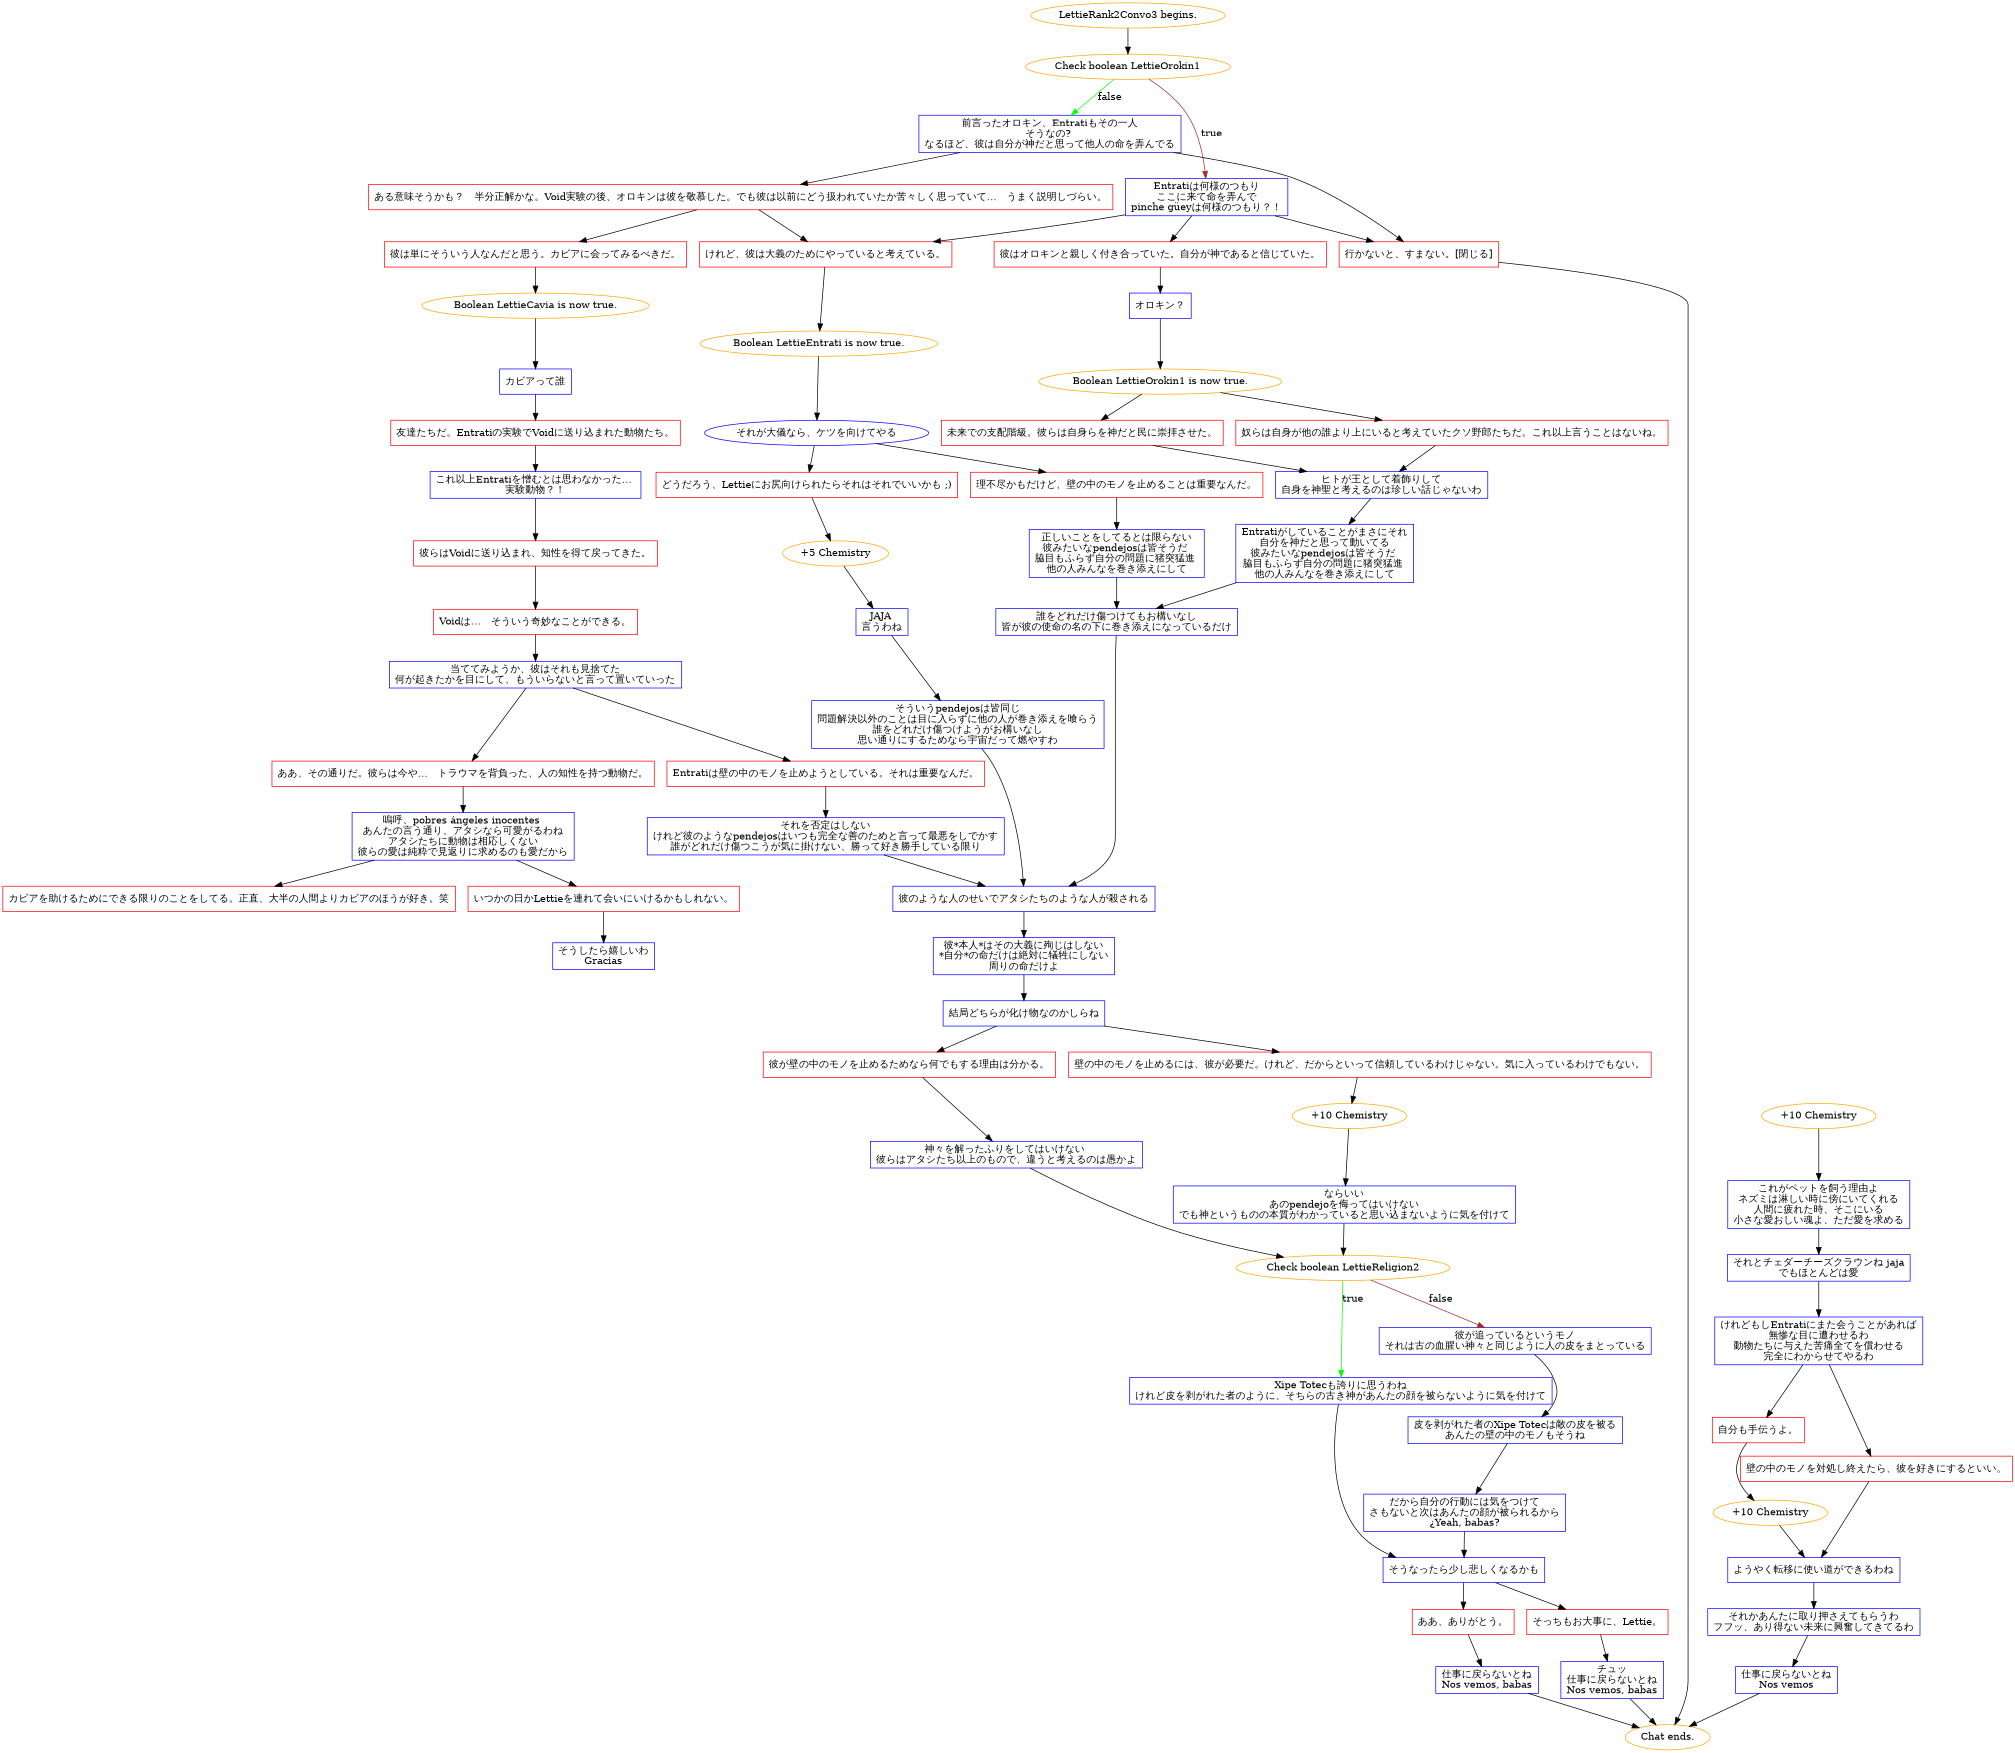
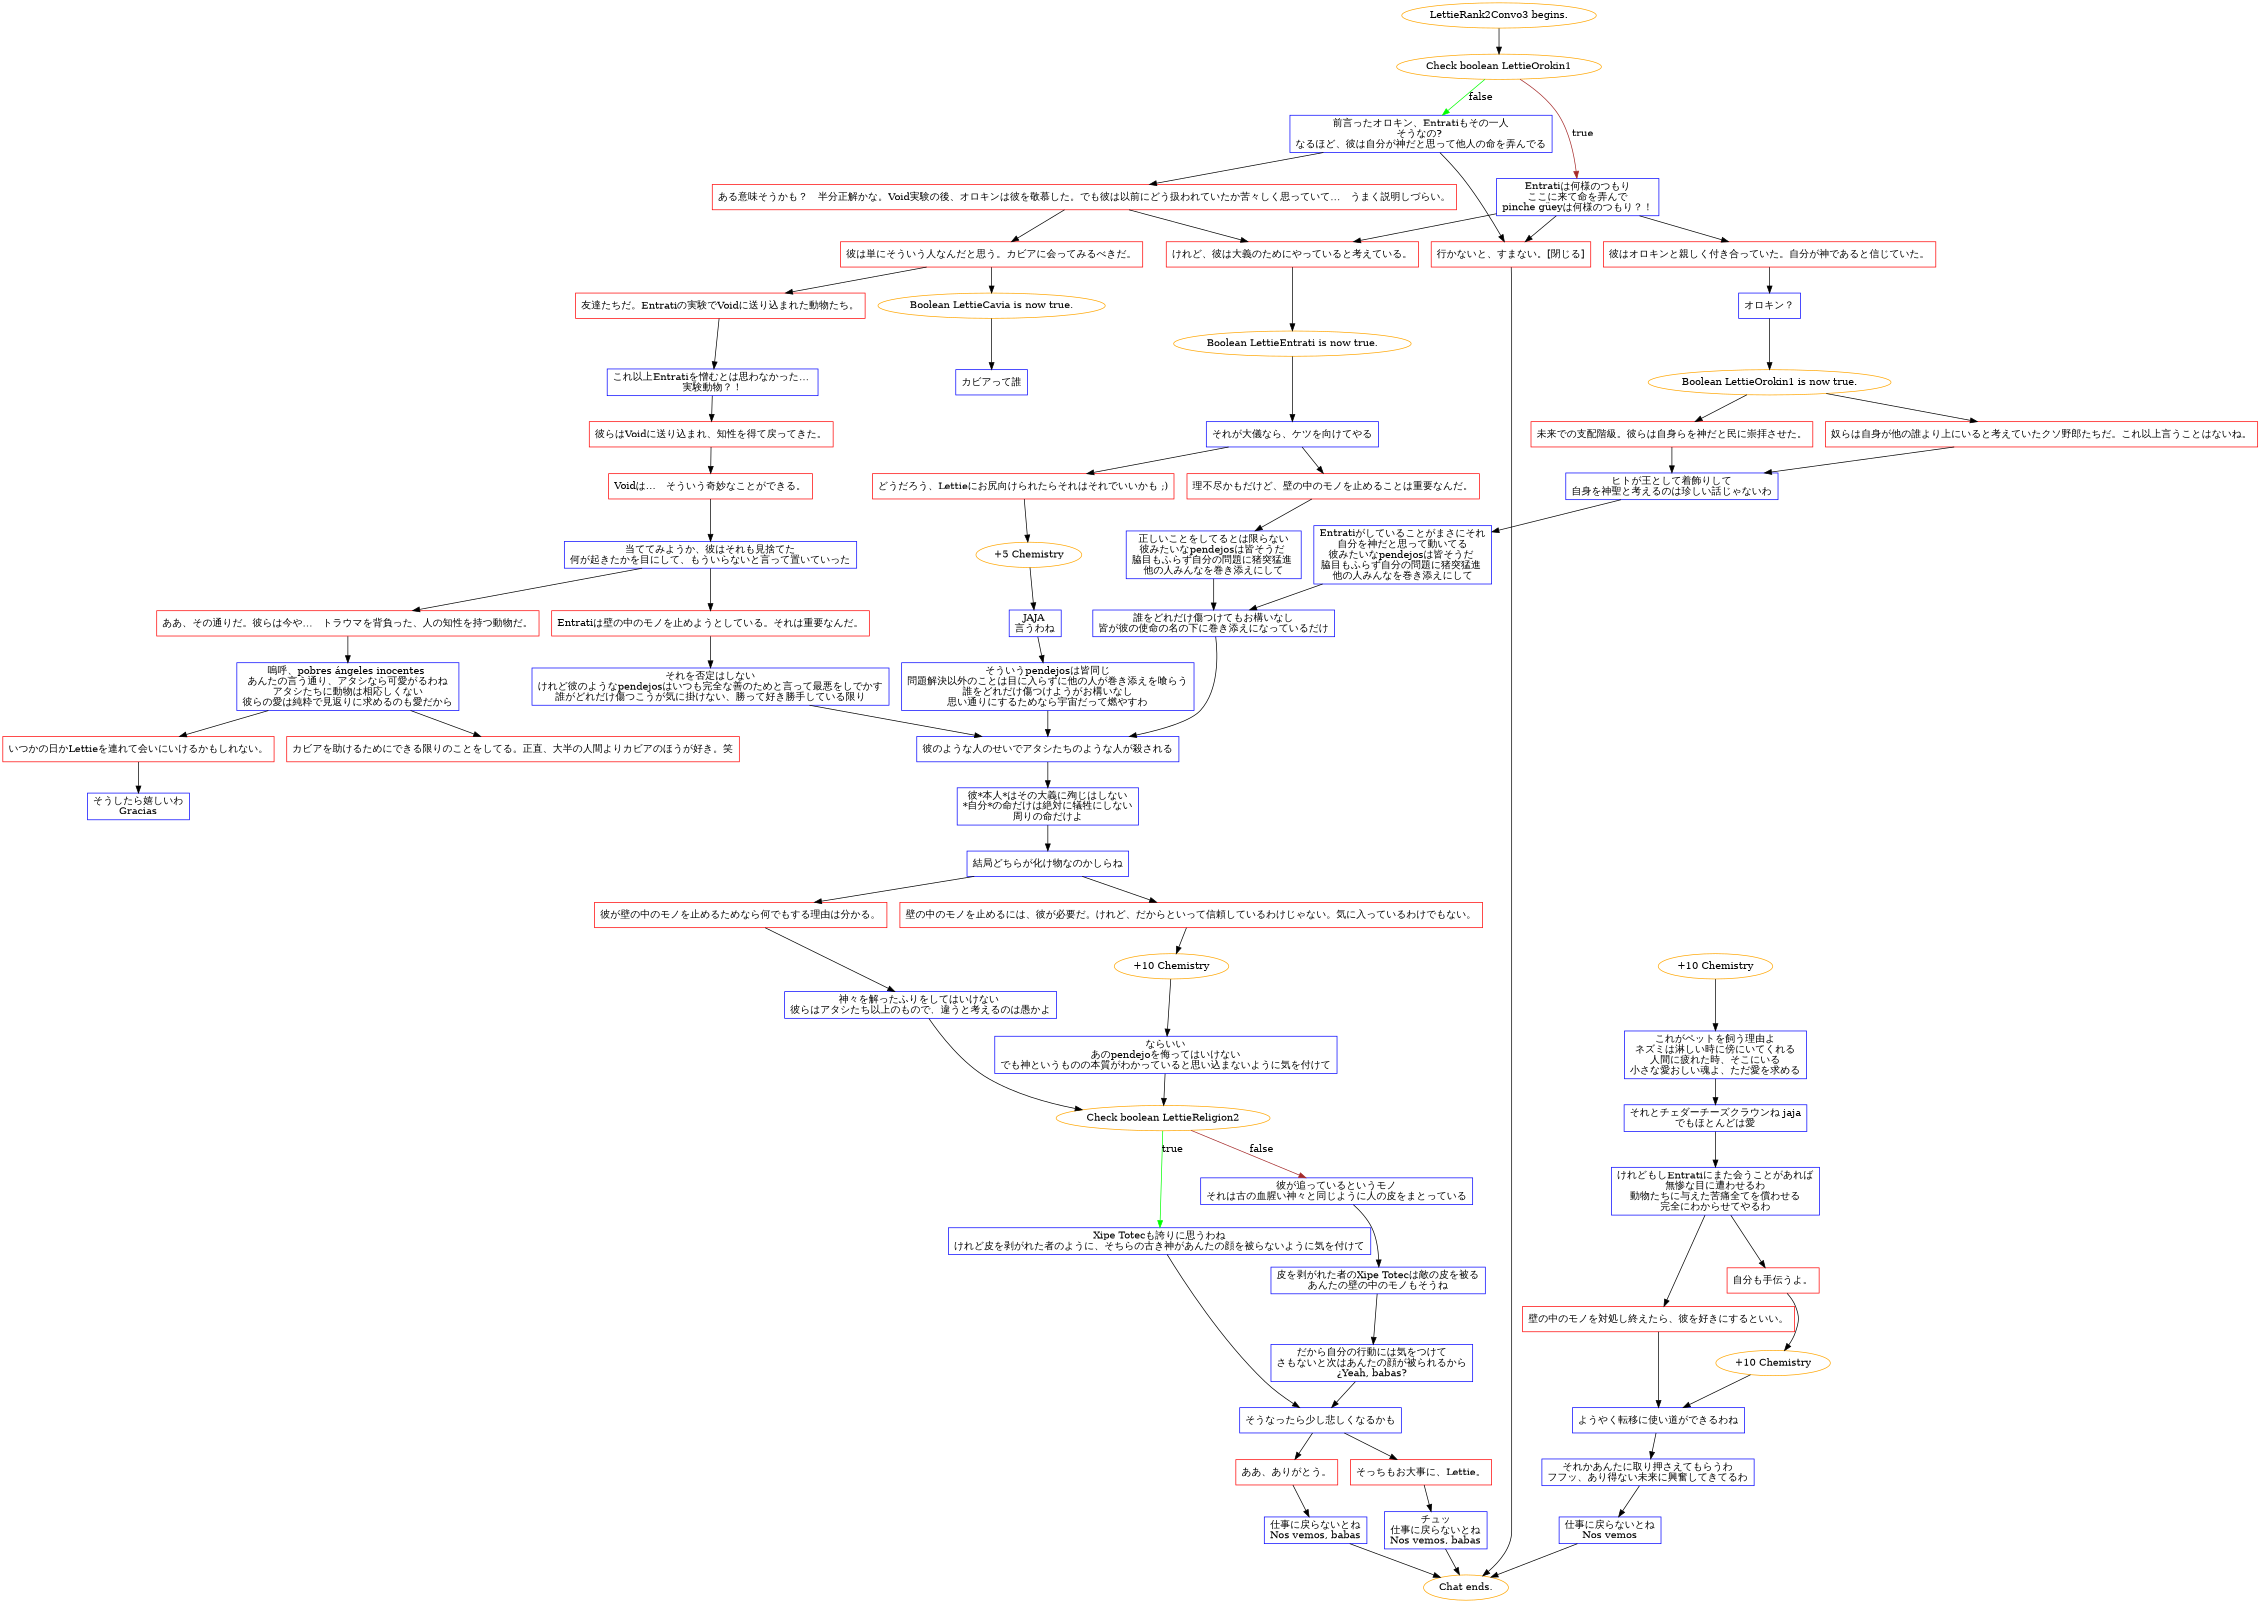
  digraph {
    node [color=blue shape=box]
    "LettieRank2Convo3 begins." [color=orange shape=""]
    n2 [color=orange label="Check boolean LettieOrokin1" shape=""]
    n3 [label="前言ったオロキン、Entratiもその一人\nそうなの? \nなるほど、彼は自分が神だと思って他人の命を弄んでる"]
    n4 [label="Entratiは何様のつもり\nここに来て命を弄んで\npinche güeyは何様のつもり？！"]
    n5 [color=red label="ある意味そうかも？　半分正解かな。Void実験の後、オロキンは彼を敬慕した。でも彼は以前にどう扱われていたか苦々しく思っていて…　うまく説明しづらい。"]
    n6 [color=red label="行かないと、すまない。[閉じる]"]
    n7 [color=red label="けれど、彼は大義のためにやっていると考えている。"]
    n8 [color=red label="彼はオロキンと親しく付き合っていた。自分が神であると信じていた。"]
    n9 [color=red label="彼は単にそういう人なんだと思う。カビアに会ってみるべきだ。"]
    "Chat ends." [color=orange shape=""]
    n11 [color=orange label="Boolean LettieEntrati is now true." shape=""]
    n12 [label="オロキン？"]
    n13 [color=orange label="Boolean LettieCavia is now true." shape=""]
-   n14 [label="それが大儀なら、ケツを向けてやる" shape=ellipse]
+   n14 [label="それが大儀なら、ケツを向けてやる"]
    n15 [color=orange label="Boolean LettieOrokin1 is now true." shape=""]
    n16 [label="カビアって誰"]
    n17 [color=red label="どうだろう、Lettieにお尻向けられたらそれはそれでいいかも ;)"]
    n18 [color=red label="理不尽かもだけど、壁の中のモノを止めることは重要なんだ。"]
    n19 [color=red label="未来での支配階級。彼らは自身らを神だと民に崇拝させた。"]
    n20 [color=red label="奴らは自身が他の誰より上にいると考えていたクソ野郎たちだ。これ以上言うことはないね。"]
    n21 [color=red label="友達たちだ。Entratiの実験でVoidに送り込まれた動物たち。"]
    n22 [color=orange label="+5 Chemistry" shape=""]
    n23 [label="正しいことをしてるとは限らない\n彼みたいなpendejosは皆そうだ \n脇目もふらず自分の問題に猪突猛進 \n他の人みんなを巻き添えにして"]
    n24 [label="ヒトが王として着飾りして\n自身を神聖と考えるのは珍しい話じゃないわ"]
    n25 [label="これ以上Entratiを憎むとは思わなかった… \n実験動物？！"]
    n26 [label="JAJA \n言うわね"]
    n27 [label="誰をどれだけ傷つけてもお構いなし\n皆が彼の使命の名の下に巻き添えになっているだけ"]
    n28 [label="Entratiがしていることがまさにそれ\n自分を神だと思って動いてる\n彼みたいなpendejosは皆そうだ \n脇目もふらず自分の問題に猪突猛進 \n他の人みんなを巻き添えにして"]
    n29 [color=red label="彼らはVoidに送り込まれ、知性を得て戻ってきた。"]
    n30 [label="そういうpendejosは皆同じ\n問題解決以外のことは目に入らずに他の人が巻き添えを喰らう\n誰をどれだけ傷つけようがお構いなし\n思い通りにするためなら宇宙だって燃やすわ"]
    n31 [label="彼のような人のせいでアタシたちのような人が殺される"]
    n32 [color=red label="Voidは…　そういう奇妙なことができる。"]
    n33 [label="彼*本人*はその大義に殉じはしない\n*自分*の命だけは絶対に犠牲にしない\n周りの命だけよ"]
    n34 [label="当ててみようか、彼はそれも見捨てた\n何が起きたかを目にして、もういらないと言って置いていった"]
    n35 [label="結局どちらが化け物なのかしらね"]
    n36 [color=red label="ああ、その通りだ。彼らは今や…　トラウマを背負った、人の知性を持つ動物だ。"]
    n37 [color=red label="Entratiは壁の中のモノを止めようとしている。それは重要なんだ。"]
    n38 [color=red label="彼が壁の中のモノを止めるためなら何でもする理由は分かる。"]
    n39 [color=red label="壁の中のモノを止めるには、彼が必要だ。けれど、だからといって信頼しているわけじゃない。気に入っているわけでもない。"]
    n40 [label="嗚呼、pobres ángeles inocentes \nあんたの言う通り、アタシなら可愛がるわね\nアタシたちに動物は相応しくない\n彼らの愛は純粋で見返りに求めるのも愛だから"]
    n41 [label="それを否定はしない\nけれど彼のようなpendejosはいつも完全な善のためと言って最悪をしでかす\n誰がどれだけ傷つこうが気に掛けない、勝って好き勝手している限り"]
    n42 [label="神々を解ったふりをしてはいけない \n彼らはアタシたち以上のもので、違うと考えるのは愚かよ"]
    n43 [color=orange label="+10 Chemistry" shape=""]
    n44 [color=red label="カビアを助けるためにできる限りのことをしてる。正直、大半の人間よりカビアのほうが好き。笑"]
    n45 [color=red label="いつかの日かLettieを連れて会いにいけるかもしれない。"]
    n46 [color=orange label="Check boolean LettieReligion2" shape=""]
    n47 [label="ならいい\nあのpendejoを侮ってはいけない\nでも神というものの本質がわかっていると思い込まないように気を付けて"]
    n48 [label="そうしたら嬉しいわ\nGracias"]
    n49 [label="Xipe Totecも誇りに思うわね\nけれど皮を剥がれた者のように、そちらの古き神があんたの顔を被らないように気を付けて"]
    n50 [label="彼が追っているというモノ\nそれは古の血腥い神々と同じように人の皮をまとっている"]
    n51 [label="そうなったら少し悲しくなるかも"]
    n52 [label="皮を剥がれた者のXipe Totecは敵の皮を被る\nあんたの壁の中のモノもそうね"]
    n53 [color=orange label="+10 Chemistry" shape=""]
    n54 [label="これがペットを飼う理由よ\nネズミは淋しい時に傍にいてくれる\n人間に疲れた時、そこにいる\n小さな愛おしい魂よ、ただ愛を求める"]
    n55 [color=red label="ああ、ありがとう。"]
    n56 [color=red label="そっちもお大事に、Lettie。"]
    n57 [label="だから自分の行動には気をつけて\nさもないと次はあんたの顔が被られるから\n¿Yeah, babas?"]
    n58 [label="それとチェダーチーズクラウンね jaja\nでもほとんどは愛"]
    n59 [label="仕事に戻らないとね\nNos vemos, babas"]
    n60 [label="チュッ\n仕事に戻らないとね\nNos vemos, babas"]
    n61 [label="けれどもしEntratiにまた会うことがあれば\n無惨な目に遭わせるわ\n動物たちに与えた苦痛全てを償わせる\n完全にわからせてやるわ"]
    n62 [color=red label="自分も手伝うよ。"]
    n63 [color=red label="壁の中のモノを対処し終えたら、彼を好きにするといい。"]
    n64 [color=orange label="+10 Chemistry" shape=""]
    n65 [label="ようやく転移に使い道ができるわね"]
    n66 [label="それかあんたに取り押さえてもらうわ\nフフッ、あり得ない未来に興奮してきてるわ"]
    n67 [label="仕事に戻らないとね\nNos vemos"]
    "LettieRank2Convo3 begins." -> n2
    n2 -> n3 [color=green label=false]
    n2 -> n4 [color=brown label=true]
    n3 -> n5
    n3 -> n6
    n4 -> n6
    n4 -> n7
    n4 -> n8
    n5 -> n7
    n5 -> n9
    n6 -> "Chat ends."
    n7 -> n11
    n8 -> n12
    n9 -> n13
    n11 -> n14
    n12 -> n15
    n13 -> n16
    n14 -> n17
    n14 -> n18
    n15 -> n19
    n15 -> n20
-   n16 -> n21
+   n9 -> n21
    n17 -> n22
    n18 -> n23
    n19 -> n24
    n20 -> n24
    n21 -> n25
    n22 -> n26
    n23 -> n27
    n24 -> n28
    n25 -> n29
    n26 -> n30
    n27 -> n31
    n28 -> n27
    n29 -> n32
    n30 -> n31
    n31 -> n33
    n32 -> n34
    n33 -> n35
    n34 -> n36
    n34 -> n37
    n35 -> n38
    n35 -> n39
    n36 -> n40
    n37 -> n41
    n38 -> n42
    n39 -> n43
    n40 -> n44
    n40 -> n45
    n41 -> n31
    n42 -> n46
    n43 -> n47
    n45 -> n48
    n46 -> n49 [color=green label=true]
    n46 -> n50 [color=brown label=false]
    n47 -> n46
    n49 -> n51
    n50 -> n52
    n51 -> n55
    n51 -> n56
    n52 -> n57
    n53 -> n54
    n54 -> n58
    n55 -> n59
    n56 -> n60
    n57 -> n51
    n58 -> n61
    n59 -> "Chat ends."
    n60 -> "Chat ends."
    n61 -> n62
    n61 -> n63
    n62 -> n64
    n63 -> n65
    n64 -> n65
    n65 -> n66
    n66 -> n67
    n67 -> "Chat ends."
  }
